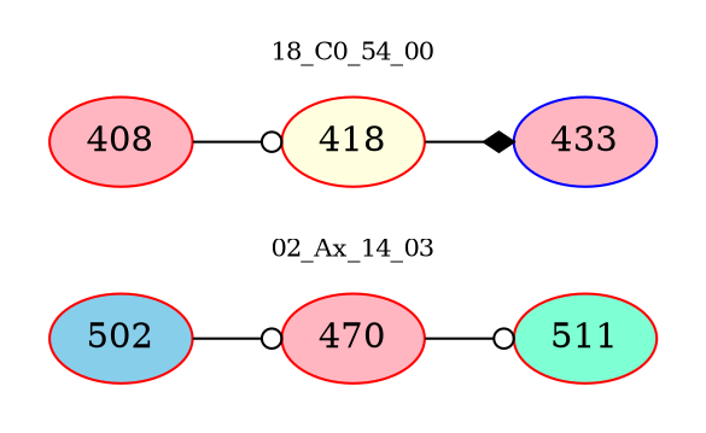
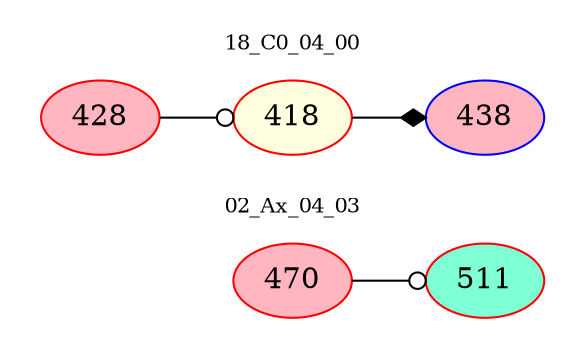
  digraph {
    rankdir=LR
    node [color=red fillcolor=lightpink style=filled]
    edge [arrowhead=odot color=black]
-   n1 [fillcolor=skyblue label=502]
    n2 [label=470]
    n3 [fillcolor=aquamarine label=511]
-   n4 [label=408]
+   n4 [label=428]
    n5 [fillcolor=lightyellow label=418]
-   n6 [color=blue label=433]
+   n6 [color=blue label=438]
    subgraph cluster_1 {
      color=white
      fontsize=10
-     label="02_Ax_14_03"
-     n1
+     label="02_Ax_04_03"
      n2
      n3
    }
    subgraph cluster_2 {
      color=white
      fontsize=10
-     label="18_C0_54_00"
+     label="18_C0_04_00"
      n4
      n5
      n6
    }
-   n1 -> n2
    n2 -> n3
    n4 -> n5
    n5 -> n6 [arrowhead=diamond]
  }
